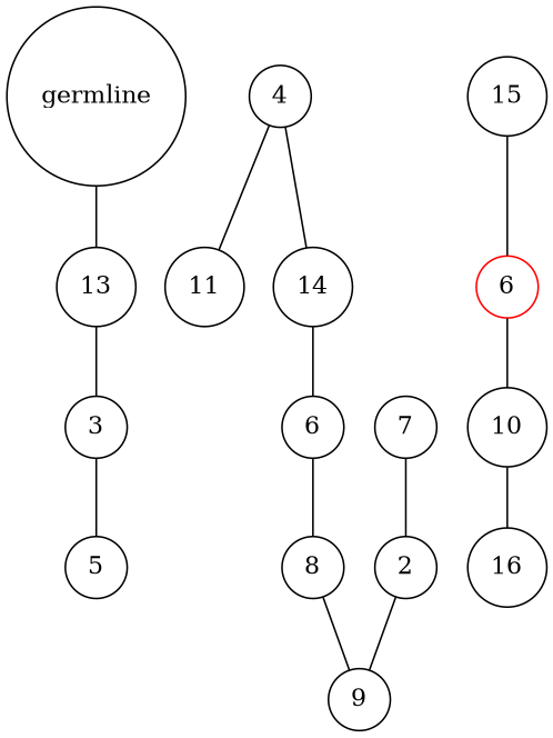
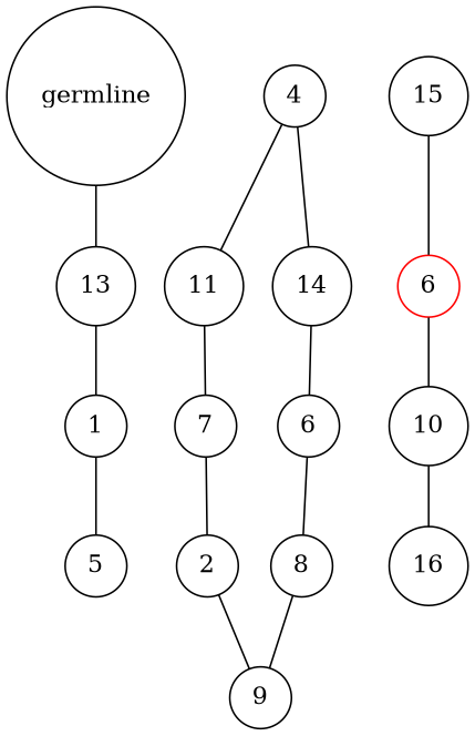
  graph {
    rankdir=UD
    splines=line
    node [shape=circle]
    n1 [label=germline]
    n2 [label=13]
-   n3 [label=3]
+   n3 [label=1]
    n4 [label=5]
    n5 [label=4]
    n6 [label=11]
    n7 [label=14]
    n8 [label=7]
    n9 [label=6]
    n10 [label=2]
    n11 [label=9]
    n12 [label=8]
    n13 [label=15]
    n14 [color=red label=6]
    n15 [label=10]
    n16 [label=16]
    n1 -- n2
    n2 -- n3
    n3 -- n4
    n5 -- n6
    n5 -- n7
+   n6 -- n8
    n7 -- n9
    n8 -- n10
    n9 -- n12
    n10 -- n11
    n12 -- n11
    n13 -- n14
    n14 -- n15
    n15 -- n16
  }
